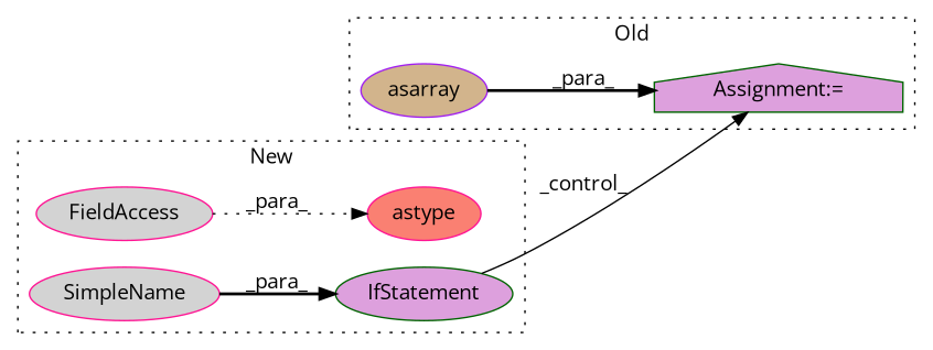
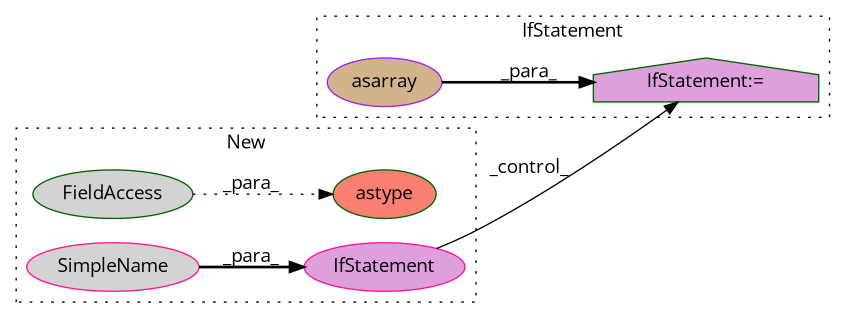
  digraph {
    fontname="Open Sans"
    rankdir=LR
    node [a=32 color=darkgreen fillcolor=plum fontname="Open Sans" shape=ellipse style=filled]
    edge [fontname="Open Sans" style=bold]
    n1 [color=purple fillcolor=tan l="8,1" label=asarray s="14728,14745"]
-   n2 [a=7 l=1 label="Assignment:=" s=14721 shape=house]
-   n3 [color=deeppink fillcolor=salmon l="7,1" label=astype s="15041,15059"]
-   n4 [a=22 color=deeppink fillcolor=lightgrey l=11 label=FieldAccess s=15048]
-   n5 [a=25 l="4,2" label=IfStatement s="14978,15019"]
+   n2 [a=7 l=1 label="IfStatement:=" s=14721 shape=house]
+   n3 [fillcolor=salmon l="7,1" label=astype s="15041,15059"]
+   n4 [a=22 fillcolor=lightgrey l=11 label=FieldAccess s=15048]
+   n5 [a=25 color=deeppink l="4,2" label=IfStatement s="14978,15019"]
    n6 [a=42 color=deeppink fillcolor=lightgrey label=SimpleName]
    subgraph cluster_1 {
-     label=Old
+     label=IfStatement
      style=dotted
      n1
      n2
    }
    subgraph cluster_2 {
      label=New
      style=dotted
      n3
      n4
      n5
      n6
    }
    n1 -> n2 [label=_para_]
    n4 -> n3 [label=_para_ style=dotted]
    n5 -> n2 [label=_control_ style=solid]
    n6 -> n5 [label=_para_]
  }
